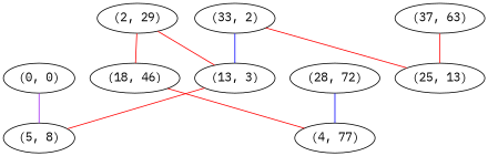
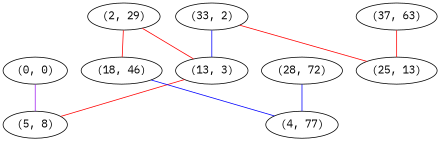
  graph {
    fontname="IBM Plex Mono"
    node [fontname="IBM Plex Mono"]
    edge [color=red fontname="IBM Plex Mono" weight=1]
    "(33, 2)"
    "(13, 3)"
    "(25, 13)"
    "(5, 8)"
    "(2, 29)"
    "(18, 46)"
    "(4, 77)"
    "(37, 63)"
    "(28, 72)"
    "(0, 0)"
    "(33, 2)" -- "(13, 3)" [color=blue weight=3]
    "(33, 2)" -- "(25, 13)"
    "(13, 3)" -- "(5, 8)"
    "(2, 29)" -- "(13, 3)"
    "(2, 29)" -- "(18, 46)"
-   "(18, 46)" -- "(4, 77)"
+   "(18, 46)" -- "(4, 77)" [color=blue]
    "(37, 63)" -- "(25, 13)"
    "(28, 72)" -- "(4, 77)" [color=blue weight=3]
    "(0, 0)" -- "(5, 8)" [color=purple weight=4]
  }
